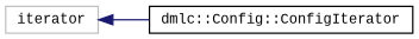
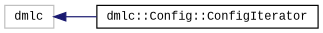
  digraph {
    rankdir=LR
    fontname="Liberation Mono"
    node [fillcolor=white fontname="Liberation Mono" fontsize=10 shape=record style=filled]
-   n1 [color=grey75 height=0.2 label=iterator width=0.4]
+   n1 [color=grey75 height=0.2 label=dmlc width=0.4]
    n2 [color=black height=0.2 label="dmlc::Config::ConfigIterator" width=0.4]
    n1 -> n2 [color=midnightblue dir=back fontname="Liberation Mono" fontsize=10 labelfontname=Helvetica labelfontsize=10 style=solid]
  }
